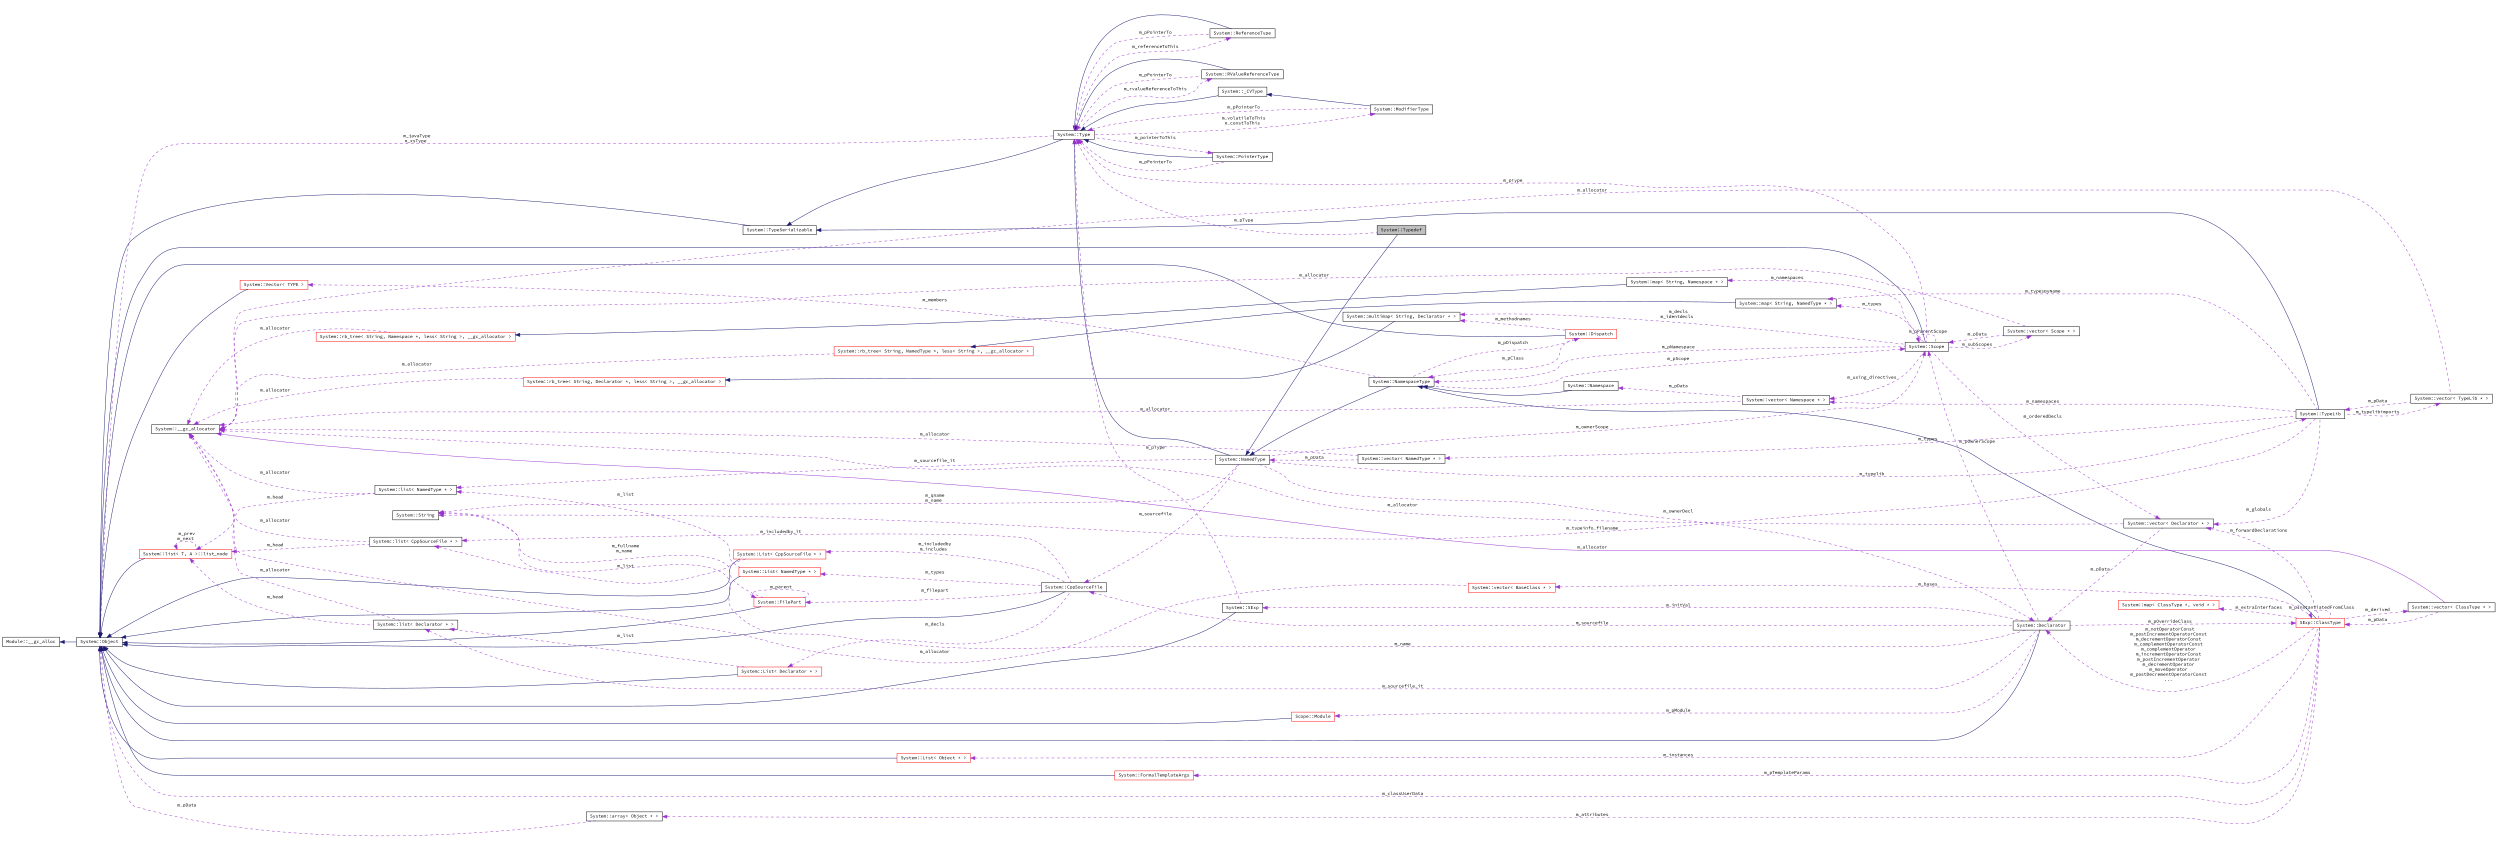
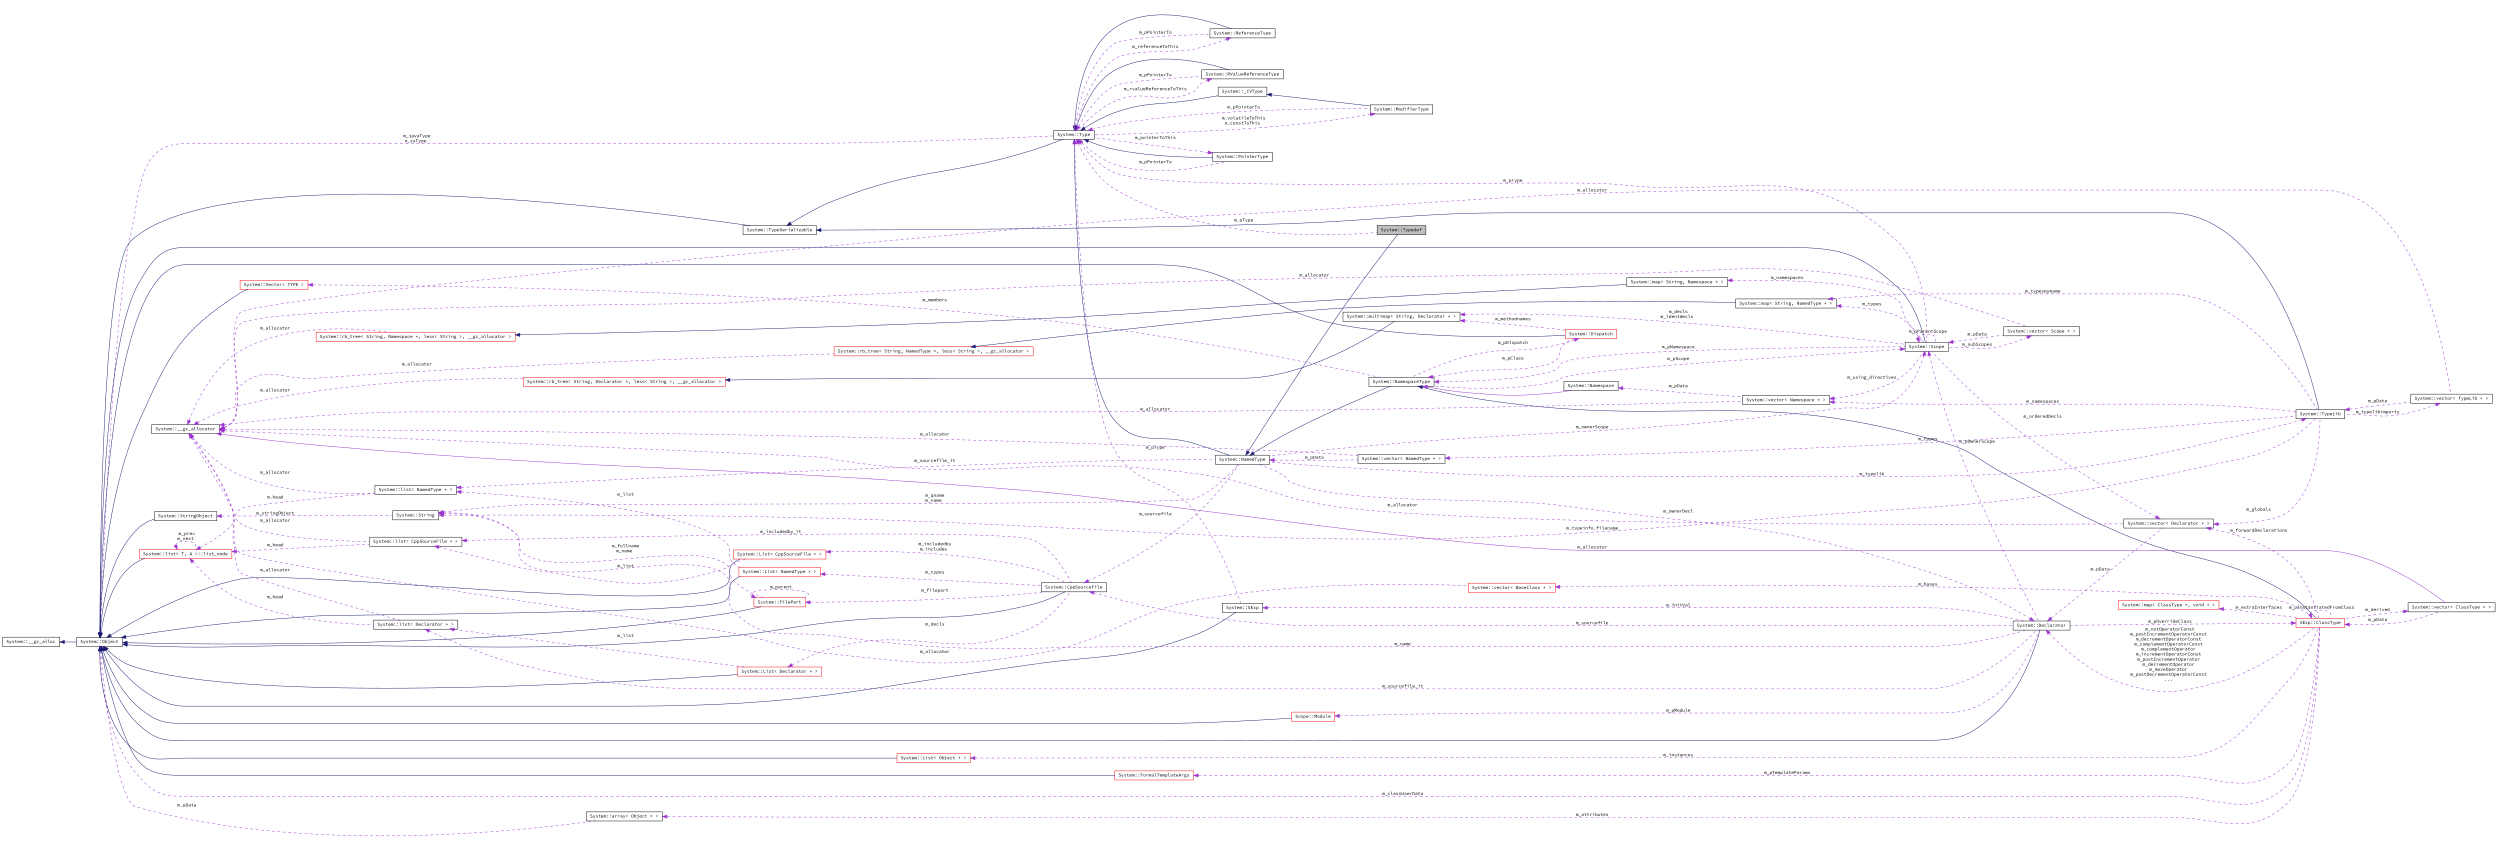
  digraph {
    fontname="Source Code Pro"
    rankdir=LR
    node [color=black fillcolor=white fontname="Source Code Pro" fontsize=10 shape=record style=filled]
    edge [color=darkorchid3 dir=back fontname="Source Code Pro" fontsize=10 labelfontname=Helvetica labelfontsize=10 style=dashed]
    n1 [fillcolor=grey75 fontcolor=black height=0.2 label="System::Typedef" width=0.4]
    n2 [height=0.2 label="System::NamedType" width=0.4]
    n3 [height=0.2 label="System::NamespaceType" width=0.4]
    n4 [height=0.2 label="System::vector\< NamedType * \>" width=0.4]
    n5 [height=0.2 label="System::Scope" width=0.4]
    n6 [color=red height=0.2 label="System::Dispatch" width=0.4]
    n7 [color=red height=0.2 label="SExp::ClassType" width=0.4]
    n8 [height=0.2 label="System::Namespace" width=0.4]
    n9 [height=0.2 label="System::TypeLib" width=0.4]
    n10 [height=0.2 label="System::Type" width=0.4]
    n11 [height=0.2 label="System::PointerType" width=0.4]
    n12 [height=0.2 label="System::ReferenceType" width=0.4]
    n13 [height=0.2 label="System::RValueReferenceType" width=0.4]
    n14 [height=0.2 label="System::ModifierType" width=0.4]
    n15 [height=0.2 label="System::_CVType" width=0.4]
    n16 [height=0.2 label="System::SExp" width=0.4]
    n17 [height=0.2 label="System::Declarator" width=0.4]
    n18 [height=0.2 label="System::vector\< Scope * \>" width=0.4]
    n19 [height=0.2 label="System::vector\< Declarator * \>" width=0.4]
    n20 [height=0.2 label="System::TypeSerializable" width=0.4]
    n21 [height=0.2 label="System::vector\< TypeLib * \>" width=0.4]
    n22 [height=0.2 label="System::Object" width=0.4]
    n23 [color=red height=0.2 label="System::Vector\< TYPE \>" width=0.4]
    n24 [height=0.2 label="System::CppSourceFile" width=0.4]
    n25 [color=red height=0.2 label="System::FilePart" width=0.4]
+   n26 [height=0.2 label="System::StringObject" width=0.4]
    n27 [color=red height=0.2 label="System::List\< NamedType * \>" width=0.4]
    n28 [color=red height=0.2 label="System::list\< T, A \>::list_node" width=0.4]
    n29 [color=red height=0.2 label="System::List\< CppSourceFile * \>" width=0.4]
    n30 [color=red height=0.2 label="System::List\< Declarator * \>" width=0.4]
    n31 [height=0.2 label="System::array\< Object * \>" width=0.4]
    n32 [color=red height=0.2 label="System::List\< Object * \>" width=0.4]
    n33 [color=red height=0.2 label="System::FormalTemplateArgs" width=0.4]
    n34 [color=red height=0.2 label="Scope::Module" width=0.4]
    n35 [height=0.2 label="System::String" width=0.4]
    n36 [height=0.2 label="System::list\< NamedType * \>" width=0.4]
    n37 [height=0.2 label="System::list\< CppSourceFile * \>" width=0.4]
    n38 [height=0.2 label="System::list\< Declarator * \>" width=0.4]
    n39 [height=0.2 label="System::vector\< ClassType * \>" width=0.4]
-   n40 [height=0.2 label="Module::__gc_alloc" width=0.4]
+   n40 [height=0.2 label="System::__gc_alloc" width=0.4]
    n41 [height=0.2 label="System::__gc_allocator" width=0.4]
    n42 [color=red height=0.2 label="System::rb_tree\< String, Declarator *, less\< String \>, __gc_allocator \>" width=0.4]
    n43 [color=red height=0.2 label="System::rb_tree\< String, Namespace *, less\< String \>, __gc_allocator \>" width=0.4]
    n44 [height=0.2 label="System::vector\< Namespace * \>" width=0.4]
    n45 [color=red height=0.2 label="System::vector\< BaseClass * \>" width=0.4]
    n46 [color=red height=0.2 label="System::rb_tree\< String, NamedType *, less\< String \>, __gc_allocator \>" width=0.4]
    n47 [height=0.2 label="System::multimap\< String, Declarator * \>" width=0.4]
    n48 [height=0.2 label="System::map\< String, Namespace * \>" width=0.4]
    n49 [height=0.2 label="System::map\< String, NamedType * \>" width=0.4]
    n50 [color=red height=0.2 label="System::map\< ClassType *, void * \>" width=0.4]
    n2 -> n1 [color=midnightblue style=solid]
    n2 -> n3 [color=midnightblue style=solid]
    n2 -> n4 [label=" m_pData"]
    n3 -> n5 [label=" m_pNamespace"]
    n3 -> n6 [label=" m_pClass"]
    n3 -> n7 [color=midnightblue style=solid]
-   n3 -> n8 [color=midnightblue style=solid]
+   n3 -> n8 [style=solid]
    n4 -> n9 [label=" m_types"]
    n5 -> n2 [label=" m_ownerScope"]
    n5 -> n3 [label=" m_pScope"]
    n5 -> n5 [label=" m_pParentScope"]
    n5 -> n17 [label=" m_pOwnerScope"]
    n5 -> n18 [label=" m_pData"]
    n6 -> n3 [label=" m_pDispatch"]
    n7 -> n7 [label=" m_pInstantiatedFromClass"]
    n7 -> n17 [label=" m_pOverrideClass"]
    n7 -> n39 [label=" m_pData"]
    n8 -> n44 [label=" m_pData"]
    n9 -> n2 [label=" m_typelib"]
    n9 -> n21 [label=" m_pData"]
    n10 -> n1 [label=" m_pType"]
    n10 -> n2 [color=midnightblue style=solid]
    n10 -> n5 [label=" m_pType"]
    n10 -> n11 [color=midnightblue style=solid]
    n10 -> n11 [label=" m_pPointerTo"]
    n10 -> n12 [color=midnightblue style=solid]
    n10 -> n12 [label=" m_pPointerTo"]
    n10 -> n13 [color=midnightblue style=solid]
    n10 -> n13 [label=" m_pPointerTo"]
    n10 -> n14 [label=" m_pPointerTo"]
    n10 -> n15 [color=midnightblue style=solid]
    n10 -> n16 [label=" m_pType"]
    n11 -> n10 [label=" m_pointerToThis"]
    n12 -> n10 [label=" m_referenceToThis"]
    n13 -> n10 [label=" m_rvalueReferenceToThis"]
    n14 -> n10 [label=" m_volatileToThis\nm_constToThis"]
    n15 -> n14 [color=midnightblue style=solid]
    n16 -> n17 [label=" m_initVal"]
    n17 -> n2 [label=" m_ownerDecl"]
    n17 -> n7 [label=" m_notOperatorConst\nm_postIncrementOperatorConst\nm_decrementOperatorConst\nm_complementOperatorConst\nm_complementOperator\nm_incrementOperatorConst\nm_postIncrementOperator\nm_decrementOperator\nm_moveOperator\nm_postDecrementOperatorConst\n..."]
    n17 -> n19 [label=" m_pData"]
    n18 -> n5 [label=" m_subScopes"]
    n19 -> n5 [label=" m_orderedDecls"]
    n19 -> n7 [label=" m_forwardDeclarations"]
    n19 -> n9 [label=" m_globals"]
    n20 -> n9 [color=midnightblue style=solid]
    n20 -> n10 [color=midnightblue style=solid]
    n21 -> n9 [label=" m_typelibimports"]
    n22 -> n5 [color=midnightblue style=solid]
    n22 -> n6 [color=midnightblue style=solid]
    n22 -> n7 [label=" m_classUserData"]
    n22 -> n10 [label=" m_javaType\nm_xsType"]
    n22 -> n16 [color=midnightblue style=solid]
    n22 -> n17 [color=midnightblue style=solid]
    n22 -> n20 [color=midnightblue style=solid]
    n22 -> n23 [color=midnightblue style=solid]
    n22 -> n24 [color=midnightblue style=solid]
    n22 -> n25 [color=midnightblue style=solid]
+   n22 -> n26 [color=midnightblue style=solid]
    n22 -> n27 [color=midnightblue style=solid]
    n22 -> n28 [color=midnightblue style=solid]
    n22 -> n29 [color=midnightblue style=solid]
    n22 -> n30 [color=midnightblue style=solid]
    n22 -> n31 [label=" m_pData"]
    n22 -> n32 [color=midnightblue style=solid]
    n22 -> n33 [color=midnightblue style=solid]
    n22 -> n34 [color=midnightblue style=solid]
    n23 -> n3 [label=" m_members"]
    n24 -> n2 [label=" m_sourcefile"]
    n24 -> n17 [label=" m_sourcefile"]
    n25 -> n24 [label=" m_filepart"]
    n25 -> n25 [label=" m_parent"]
+   n26 -> n35 [label=" m_stringObject"]
    n27 -> n24 [label=" m_types"]
    n28 -> n28 [label=" m_prev\nm_next"]
    n28 -> n36 [label=" m_head"]
    n28 -> n37 [label=" m_head"]
    n28 -> n38 [label=" m_head"]
    n29 -> n24 [label=" m_includedby\nm_includes"]
    n30 -> n24 [label=" m_decls"]
    n31 -> n7 [label=" m_attributes"]
    n32 -> n7 [label=" m_instances"]
    n33 -> n7 [label=" m_pTemplateParams"]
    n34 -> n17 [label=" m_pModule"]
    n35 -> n2 [label=" m_qname\nm_name"]
    n35 -> n9 [label=" m_typeinfo_filename"]
    n35 -> n17 [label=" m_name"]
    n35 -> n25 [label=" m_fullname\nm_name"]
    n36 -> n2 [label=" m_sourcefile_it"]
    n36 -> n27 [label=" m_list"]
    n37 -> n24 [label=" m_includedby_it"]
    n37 -> n29 [label=" m_list"]
    n38 -> n17 [label=" m_sourcefile_it"]
    n38 -> n30 [label=" m_list"]
    n39 -> n7 [label=" m_derived"]
    n40 -> n22 [color=midnightblue style=solid]
    n41 -> n4 [label=" m_allocator"]
    n41 -> n18 [label=" m_allocator"]
    n41 -> n19 [label=" m_allocator"]
    n41 -> n21 [label=" m_allocator"]
    n41 -> n36 [label=" m_allocator"]
    n41 -> n37 [label=" m_allocator"]
    n41 -> n38 [label=" m_allocator"]
    n41 -> n39 [label=" m_allocator" style=solid]
    n41 -> n42 [label=" m_allocator"]
    n41 -> n43 [label=" m_allocator"]
    n41 -> n44 [label=" m_allocator"]
    n41 -> n45 [label=" m_allocator"]
    n41 -> n46 [label=" m_allocator"]
    n42 -> n47 [color=midnightblue style=solid]
    n43 -> n48 [color=midnightblue style=solid]
    n44 -> n5 [label=" m_using_directives"]
    n44 -> n9 [label=" m_namespaces"]
    n45 -> n7 [label=" m_bases"]
    n46 -> n49 [color=midnightblue style=solid]
    n47 -> n5 [label=" m_decls\nm_identdecls"]
    n47 -> n6 [label=" m_methodnames"]
    n48 -> n5 [label=" m_namespaces"]
    n49 -> n5 [label=" m_types"]
    n49 -> n9 [label=" m_typesByName"]
    n50 -> n7 [label=" m_extraInterfaces"]
  }
